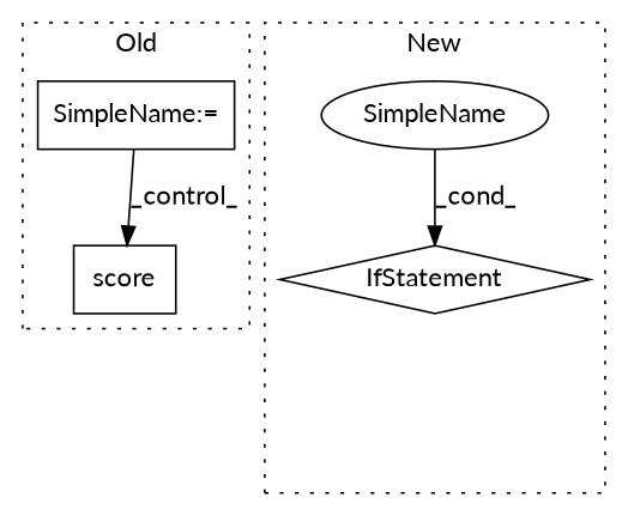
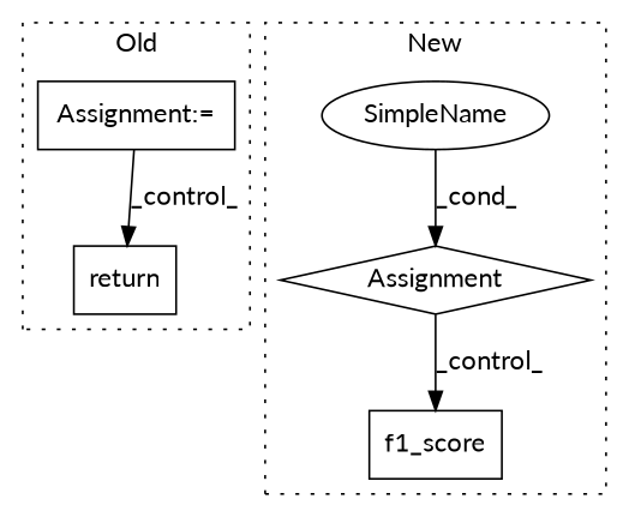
  digraph {
    fontname=Lato
    node [fontname=Lato shape=box]
    edge [fontname=Lato]
-   n1 [a=41 l=7 label=score s=6180]
-   n2 [a=7 l=2 label="SimpleName:=" s=6138]
-   n4 [a=25 l=3 label=IfStatement s=6110 shape=diamond]
+   n1 [a=41 l=7 label=return s=6180]
+   n2 [a=7 l=2 label="Assignment:=" s=6138]
+   n3 [a=32 l="9,1" label=f1_score s="6113,6136"]
+   n4 [a=25 l=3 label=Assignment s=6110 shape=diamond]
    n5 [a=42 label=SimpleName shape=ellipse]
    subgraph cluster_1 {
      label=Old
      style=dotted
      n1
      n2
    }
    subgraph cluster_2 {
      label=New
      style=dotted
+     n3
      n4
      n5
    }
    n2 -> n1 [label=_control_]
+   n4 -> n3 [label=_control_]
    n5 -> n4 [label=_cond_]
  }
